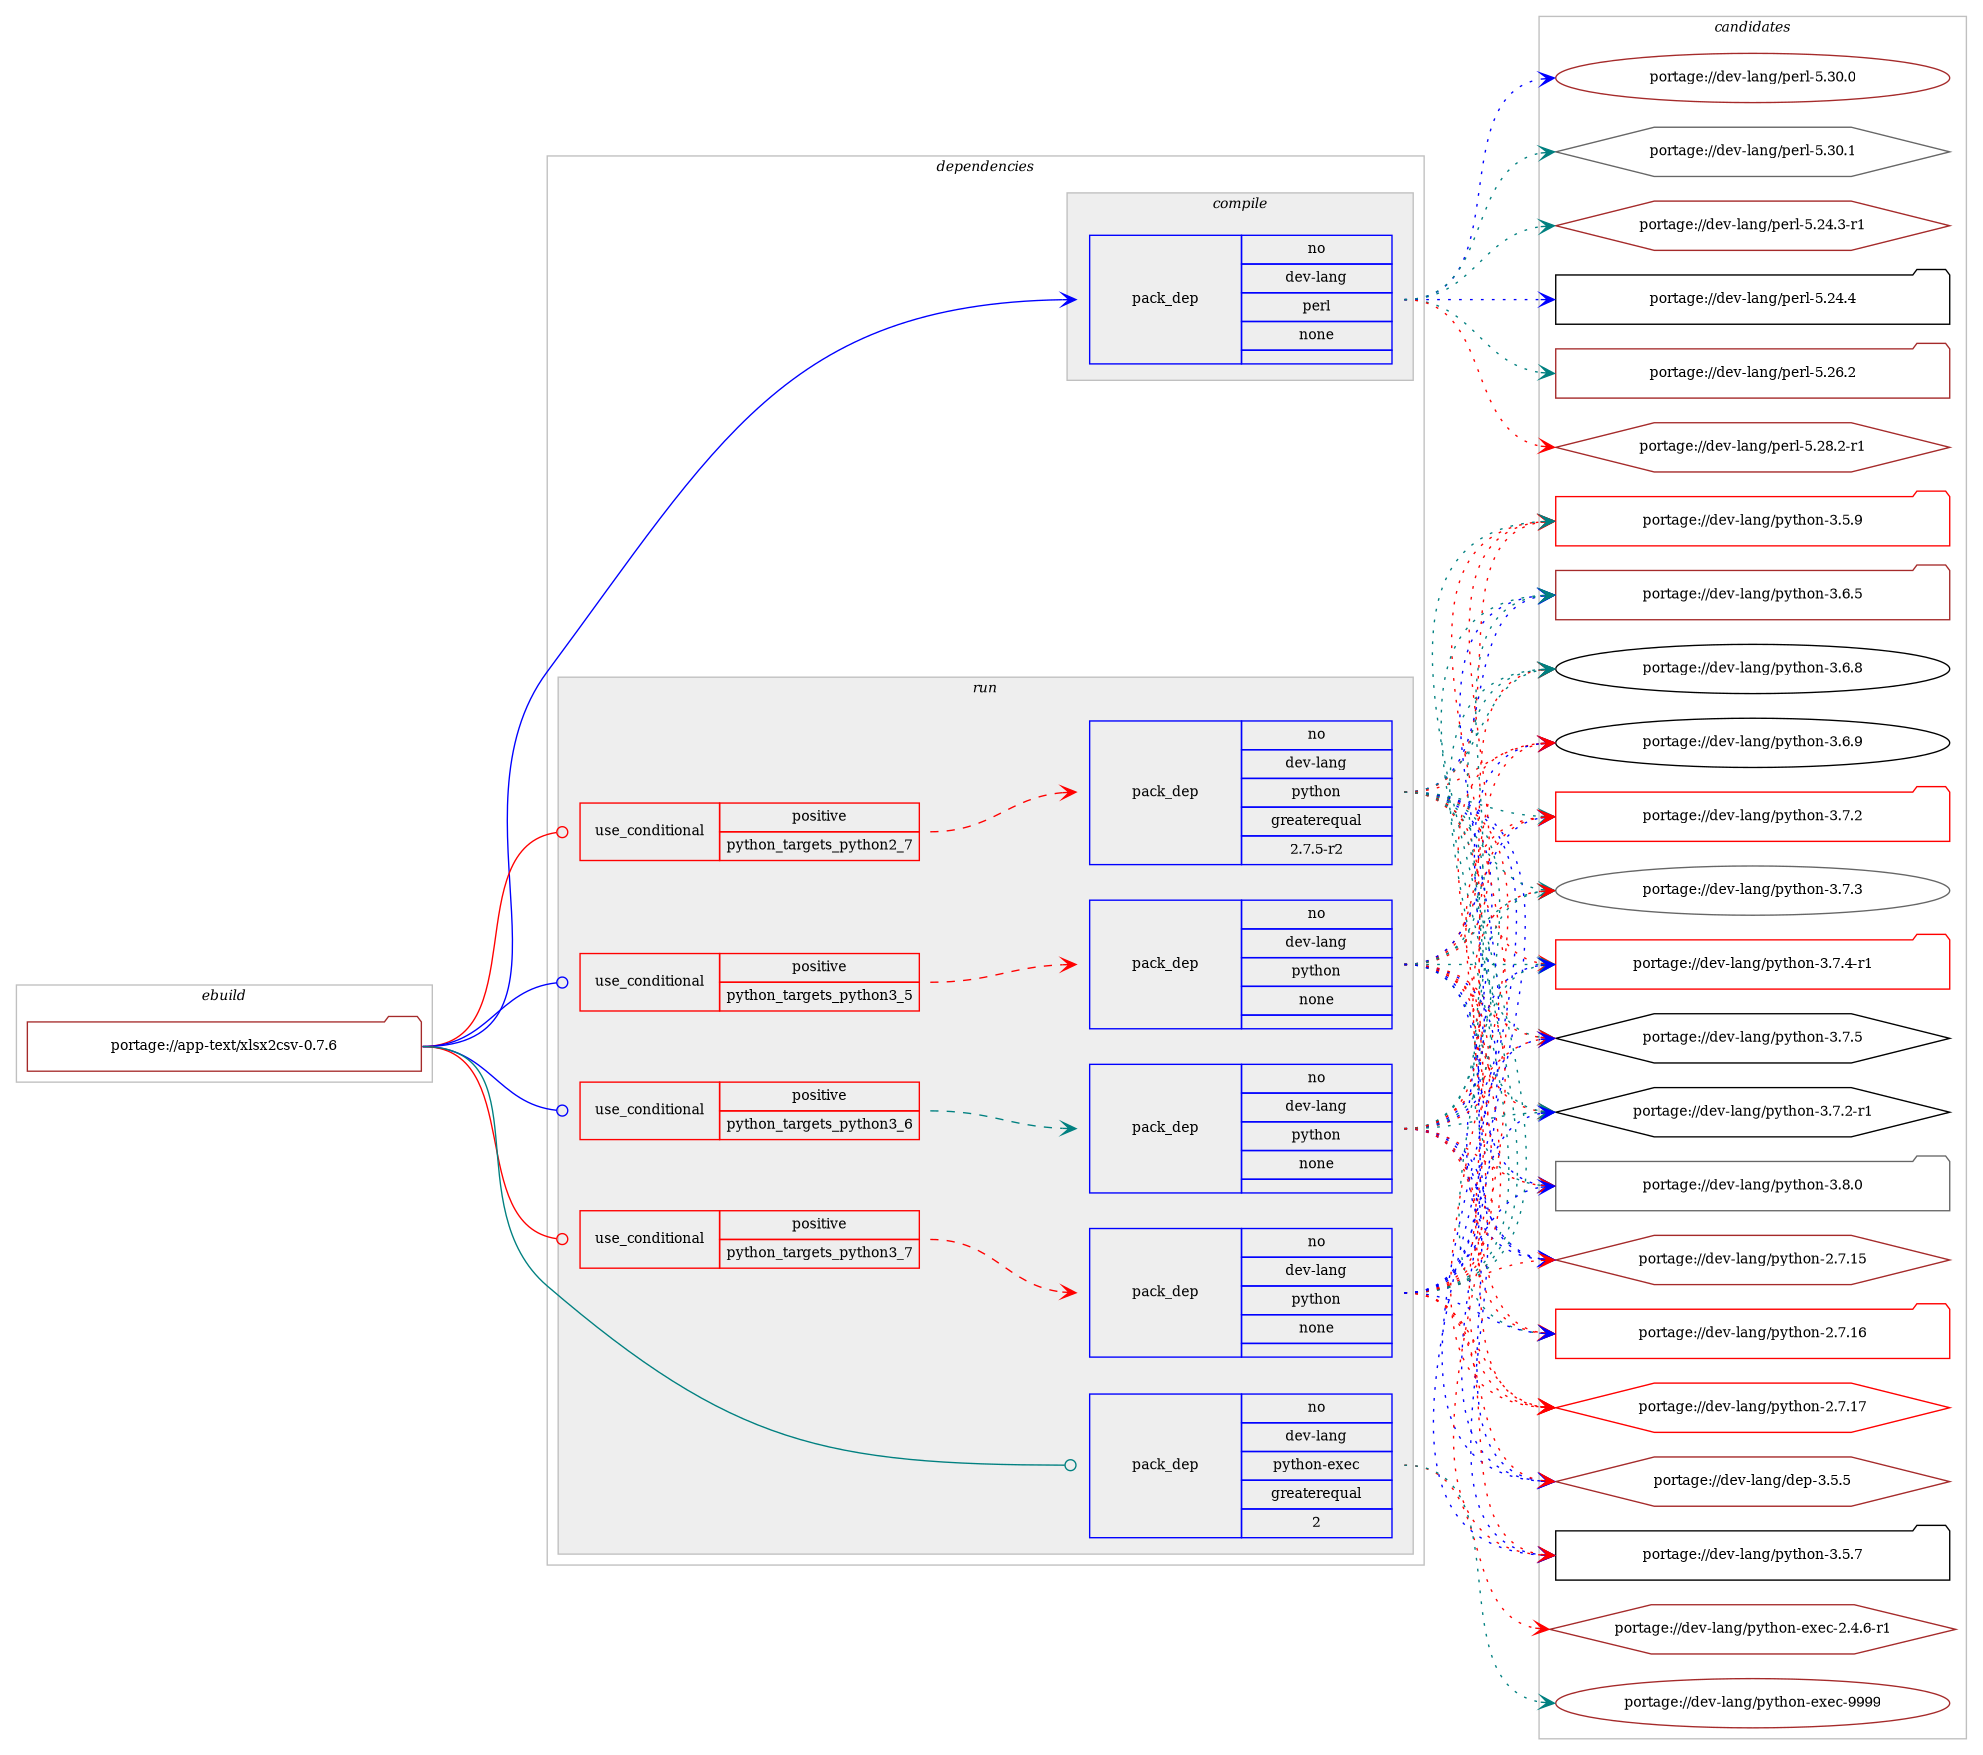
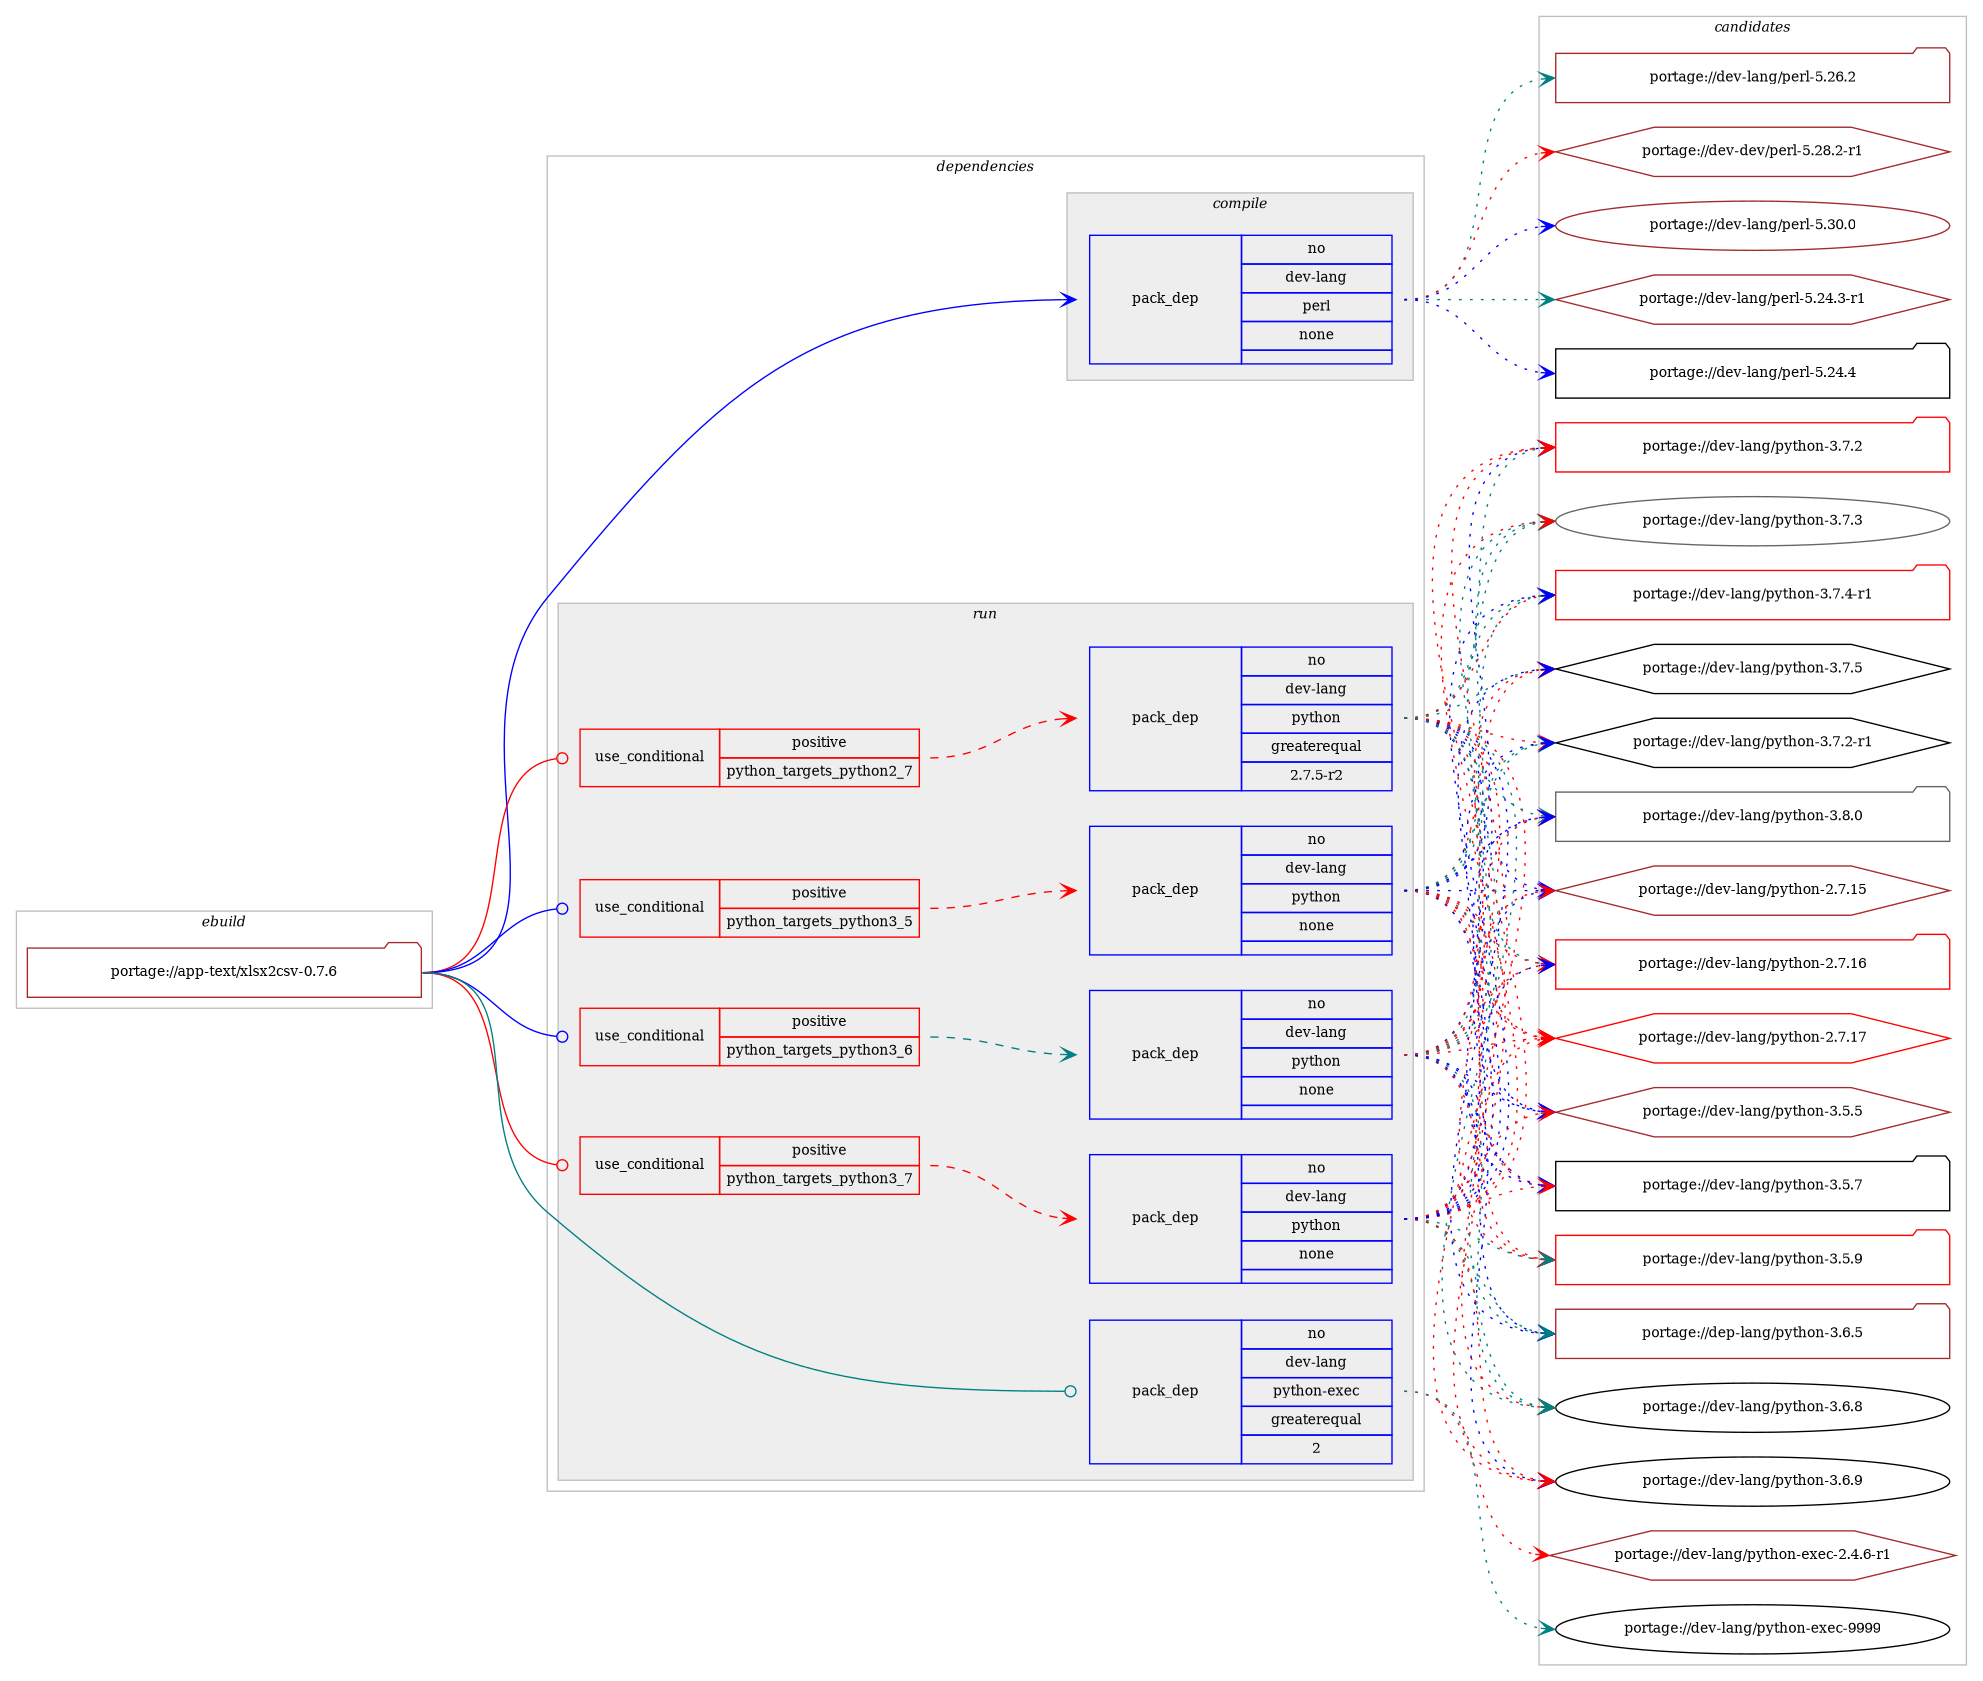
  digraph {
    compound=true
    concentrate=true
    fontname="DejaVu Serif"
    fontsize=10
    newrank=true
    rankdir=LR
    ranksep=1.5
    node [color=brown fontname="DejaVu Serif" fontsize=10 shape=folder]
    edge [arrowhead=vee color=red fontname="DejaVu Serif" headport=w style=dotted tailport=e weight=100]
    n1 [label="portage://app-text/xlsx2csv-0.7.6" width=4]
    n2 [color=blue label=<<TABLE BORDER="0" CELLBORDER="1" CELLSPACING="0" CELLPADDING="4" WIDTH="220"><TR><TD ROWSPAN="6" CELLPADDING="30">pack_dep</TD></TR><TR><TD WIDTH="110">no</TD></TR><TR><TD>dev-lang</TD></TR><TR><TD>perl</TD></TR><TR><TD>none</TD></TR><TR><TD></TD></TR></TABLE>> shape=none]
    n3 [color=blue label=<<TABLE BORDER="0" CELLBORDER="1" CELLSPACING="0" CELLPADDING="4" WIDTH="220"><TR><TD ROWSPAN="6" CELLPADDING="30">pack_dep</TD></TR><TR><TD WIDTH="110">no</TD></TR><TR><TD>dev-lang</TD></TR><TR><TD>python</TD></TR><TR><TD>greaterequal</TD></TR><TR><TD>2.7.5-r2</TD></TR></TABLE>> shape=none]
    n4 [color=red label=<<TABLE BORDER="0" CELLBORDER="1" CELLSPACING="0" CELLPADDING="4"><TR><TD ROWSPAN="3" CELLPADDING="10">use_conditional</TD></TR><TR><TD>positive</TD></TR><TR><TD>python_targets_python2_7</TD></TR></TABLE>> shape=none]
    n5 [color=blue label=<<TABLE BORDER="0" CELLBORDER="1" CELLSPACING="0" CELLPADDING="4" WIDTH="220"><TR><TD ROWSPAN="6" CELLPADDING="30">pack_dep</TD></TR><TR><TD WIDTH="110">no</TD></TR><TR><TD>dev-lang</TD></TR><TR><TD>python</TD></TR><TR><TD>none</TD></TR><TR><TD></TD></TR></TABLE>> shape=none]
    n6 [color=red label=<<TABLE BORDER="0" CELLBORDER="1" CELLSPACING="0" CELLPADDING="4"><TR><TD ROWSPAN="3" CELLPADDING="10">use_conditional</TD></TR><TR><TD>positive</TD></TR><TR><TD>python_targets_python3_5</TD></TR></TABLE>> shape=none]
    n7 [color=blue label=<<TABLE BORDER="0" CELLBORDER="1" CELLSPACING="0" CELLPADDING="4" WIDTH="220"><TR><TD ROWSPAN="6" CELLPADDING="30">pack_dep</TD></TR><TR><TD WIDTH="110">no</TD></TR><TR><TD>dev-lang</TD></TR><TR><TD>python</TD></TR><TR><TD>none</TD></TR><TR><TD></TD></TR></TABLE>> shape=none]
    n8 [color=red label=<<TABLE BORDER="0" CELLBORDER="1" CELLSPACING="0" CELLPADDING="4"><TR><TD ROWSPAN="3" CELLPADDING="10">use_conditional</TD></TR><TR><TD>positive</TD></TR><TR><TD>python_targets_python3_6</TD></TR></TABLE>> shape=none]
    n9 [color=blue label=<<TABLE BORDER="0" CELLBORDER="1" CELLSPACING="0" CELLPADDING="4" WIDTH="220"><TR><TD ROWSPAN="6" CELLPADDING="30">pack_dep</TD></TR><TR><TD WIDTH="110">no</TD></TR><TR><TD>dev-lang</TD></TR><TR><TD>python</TD></TR><TR><TD>none</TD></TR><TR><TD></TD></TR></TABLE>> shape=none]
    n10 [color=red label=<<TABLE BORDER="0" CELLBORDER="1" CELLSPACING="0" CELLPADDING="4"><TR><TD ROWSPAN="3" CELLPADDING="10">use_conditional</TD></TR><TR><TD>positive</TD></TR><TR><TD>python_targets_python3_7</TD></TR></TABLE>> shape=none]
    n11 [color=blue label=<<TABLE BORDER="0" CELLBORDER="1" CELLSPACING="0" CELLPADDING="4" WIDTH="220"><TR><TD ROWSPAN="6" CELLPADDING="30">pack_dep</TD></TR><TR><TD WIDTH="110">no</TD></TR><TR><TD>dev-lang</TD></TR><TR><TD>python-exec</TD></TR><TR><TD>greaterequal</TD></TR><TR><TD>2</TD></TR></TABLE>> shape=none]
    n12 [label="portage://dev-lang/perl-5.24.3-r1" shape=hexagon width=4]
    n13 [color=black label="portage://dev-lang/perl-5.24.4" width=4]
    n14 [label="portage://dev-lang/perl-5.26.2" width=4]
-   n15 [label="portage://dev-lang/perl-5.28.2-r1" shape=hexagon width=4]
+   n15 [label="portage://dev-dev/perl-5.28.2-r1" shape=hexagon width=4]
    n16 [label="portage://dev-lang/perl-5.30.0" shape=ellipse width=4]
-   n17 [color=gray40 label="portage://dev-lang/perl-5.30.1" shape=hexagon width=4]
    n18 [label="portage://dev-lang/python-2.7.15" shape=hexagon width=4]
    n19 [color=red label="portage://dev-lang/python-2.7.16" width=4]
    n20 [color=red label="portage://dev-lang/python-2.7.17" shape=hexagon width=4]
-   n21 [label="portage://dev-lang/dep-3.5.5" shape=hexagon width=4]
+   n21 [label="portage://dev-lang/python-3.5.5" shape=hexagon width=4]
    n22 [color=black label="portage://dev-lang/python-3.5.7" width=4]
    n23 [color=red label="portage://dev-lang/python-3.5.9" width=4]
-   n24 [label="portage://dev-lang/python-3.6.5" width=4]
+   n24 [label="portage://dep-lang/python-3.6.5" width=4]
    n25 [color=black label="portage://dev-lang/python-3.6.8" shape=ellipse width=4]
    n26 [color=black label="portage://dev-lang/python-3.6.9" shape=ellipse width=4]
    n27 [color=red label="portage://dev-lang/python-3.7.2" width=4]
    n28 [color=gray40 label="portage://dev-lang/python-3.7.3" shape=ellipse width=4]
    n29 [color=red label="portage://dev-lang/python-3.7.4-r1" width=4]
    n30 [color=black label="portage://dev-lang/python-3.7.5" shape=hexagon width=4]
    n31 [color=black label="portage://dev-lang/python-3.7.2-r1" shape=hexagon width=4]
    n32 [color=gray40 label="portage://dev-lang/python-3.8.0" width=4]
    n33 [label="portage://dev-lang/python-exec-2.4.6-r1" shape=hexagon width=4]
-   n34 [label="portage://dev-lang/python-exec-9999" shape=ellipse width=4]
+   n34 [color=black label="portage://dev-lang/python-exec-9999" shape=ellipse width=4]
    subgraph cluster_1 {
      color=gray
      label=<<i>ebuild</i>>
      rank=same
      n1
    }
    subgraph cluster_2 {
      color=gray
      label=<<i>dependencies</i>>
      subgraph cluster_3 {
        color=gray
        fillcolor="#eeeeee"
        label=<<i>compile</i>>
        style=filled
        subgraph sub_4 {
          color=gray
          fillcolor="#eeeeee"
          label=<<i>compile</i>>
          style=filled
          n2
        }
      }
      subgraph cluster_5 {
        color=gray
        fillcolor="#eeeeee"
        label=<<i>compile and run</i>>
        style=filled
      }
      subgraph cluster_6 {
        color=gray
        fillcolor="#eeeeee"
        label=<<i>run</i>>
        style=filled
        subgraph sub_7 {
          color=gray
          fillcolor="#eeeeee"
          label=<<i>run</i>>
          style=filled
          n4
          subgraph sub_8 {
            color=gray
            fillcolor="#eeeeee"
            label=<<i>run</i>>
            style=filled
            n3
          }
        }
        subgraph sub_9 {
          color=gray
          fillcolor="#eeeeee"
          label=<<i>run</i>>
          style=filled
          n6
          subgraph sub_10 {
            color=gray
            fillcolor="#eeeeee"
            label=<<i>run</i>>
            style=filled
            n5
          }
        }
        subgraph sub_11 {
          color=gray
          fillcolor="#eeeeee"
          label=<<i>run</i>>
          style=filled
          n8
          subgraph sub_12 {
            color=gray
            fillcolor="#eeeeee"
            label=<<i>run</i>>
            style=filled
            n7
          }
        }
        subgraph sub_13 {
          color=gray
          fillcolor="#eeeeee"
          label=<<i>run</i>>
          style=filled
          n10
          subgraph sub_14 {
            color=gray
            fillcolor="#eeeeee"
            label=<<i>run</i>>
            style=filled
            n9
          }
        }
        subgraph sub_15 {
          color=gray
          fillcolor="#eeeeee"
          label=<<i>run</i>>
          style=filled
          n11
        }
      }
    }
    subgraph cluster_16 {
      color=gray
      label=<<i>candidates</i>>
      rank=same
      subgraph sub_17 {
        color=black
        label=<<i>candidates</i>>
        nodesep=1
        rank=same
        n12
        n13
        n14
        n15
        n16
-       n17
      }
      subgraph sub_18 {
        color=black
        label=<<i>candidates</i>>
        nodesep=1
        rank=same
        n18
        n19
        n20
        n21
        n22
        n23
        n24
        n25
        n26
        n27
        n28
        n29
        n30
        n31
        n32
      }
      subgraph sub_19 {
        color=black
        label=<<i>candidates</i>>
        nodesep=1
        rank=same
        n18
        n19
        n20
        n21
        n22
        n23
        n24
        n25
        n26
        n27
        n28
        n29
        n30
        n31
        n32
      }
      subgraph sub_20 {
        color=black
        label=<<i>candidates</i>>
        nodesep=1
        rank=same
        n18
        n19
        n20
        n21
        n22
        n23
        n24
        n25
        n26
        n27
        n28
        n29
        n30
        n31
        n32
      }
      subgraph sub_21 {
        color=black
        label=<<i>candidates</i>>
        nodesep=1
        rank=same
        n18
        n19
        n20
        n21
        n22
        n23
        n24
        n25
        n26
        n27
        n28
        n29
        n30
        n31
        n32
      }
      subgraph sub_22 {
        color=black
        label=<<i>candidates</i>>
        nodesep=1
        rank=same
        n33
        n34
      }
    }
    n1 -> n2 [color=blue style=solid weight=20]
    n1 -> n4 [arrowhead=odot style=solid weight=20]
    n1 -> n6 [arrowhead=odot color=blue style=solid weight=20]
    n1 -> n8 [arrowhead=odot color=blue style=solid weight=20]
    n1 -> n10 [arrowhead=odot style=solid weight=20]
    n1 -> n11 [arrowhead=odot color=teal style=solid weight=20]
    n2 -> n12 [color=teal]
    n2 -> n13 [color=blue]
    n2 -> n14 [color=teal]
    n2 -> n15
    n2 -> n16 [color=blue]
-   n2 -> n17 [color=teal]
    n3 -> n18 [color=blue]
    n3 -> n19 [color=teal]
    n3 -> n20
    n3 -> n21 [color=blue]
    n3 -> n22 [color=blue]
    n3 -> n23
    n3 -> n24 [color=blue]
    n3 -> n25 [color=teal]
    n3 -> n26
    n3 -> n27 [color=teal]
    n3 -> n28 [color=teal]
    n3 -> n29
    n3 -> n30 [color=teal]
    n3 -> n31
    n3 -> n32 [color=teal]
    n4 -> n3 [style=dashed weight=20]
    n5 -> n18 [color=blue]
    n5 -> n19
    n5 -> n20
    n5 -> n21 [color=blue]
    n5 -> n22
    n5 -> n23
    n5 -> n24 [color=teal]
    n5 -> n25
    n5 -> n26
    n5 -> n27 [color=blue]
    n5 -> n28 [color=teal]
    n5 -> n29 [color=teal]
    n5 -> n30
    n5 -> n31 [color=teal]
    n5 -> n32 [color=blue]
    n6 -> n5 [style=dashed weight=20]
    n7 -> n18 [color=blue]
    n7 -> n19
    n7 -> n20
    n7 -> n21 [color=blue]
    n7 -> n22 [color=blue]
    n7 -> n23
    n7 -> n24 [color=blue]
    n7 -> n25 [color=teal]
    n7 -> n26 [color=blue]
    n7 -> n27
    n7 -> n28 [color=teal]
    n7 -> n29 [color=teal]
    n7 -> n30
    n7 -> n31 [color=teal]
    n7 -> n32
    n8 -> n7 [color=teal style=dashed weight=20]
    n9 -> n18
    n9 -> n19 [color=blue]
    n9 -> n20
    n9 -> n21
    n9 -> n22
    n9 -> n23 [color=teal]
    n9 -> n24 [color=teal]
    n9 -> n25 [color=teal]
    n9 -> n26
    n9 -> n27
    n9 -> n28
    n9 -> n29 [color=blue]
    n9 -> n30 [color=blue]
    n9 -> n31 [color=blue]
    n9 -> n32 [color=blue]
    n10 -> n9 [style=dashed weight=20]
    n11 -> n33
    n11 -> n34 [color=teal]
  }
